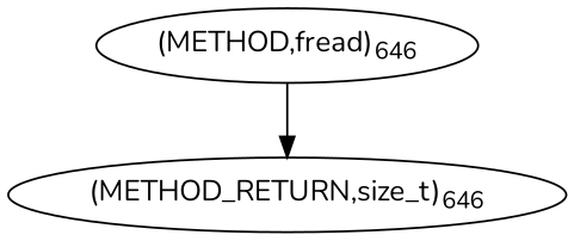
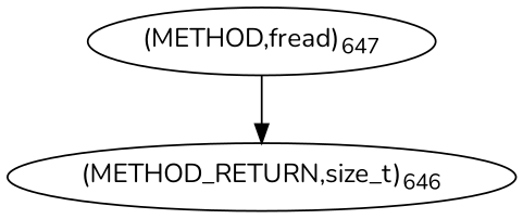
  digraph {
    fontname=Nunito
    node [fontname=Nunito]
-   n1 [label=<(METHOD,fread)<SUB>646</SUB>>]
+   n1 [label=<(METHOD,fread)<SUB>647</SUB>>]
    n2 [label=<(METHOD_RETURN,size_t)<SUB>646</SUB>>]
    n1 -> n2 [fontname=Nunito]
  }
